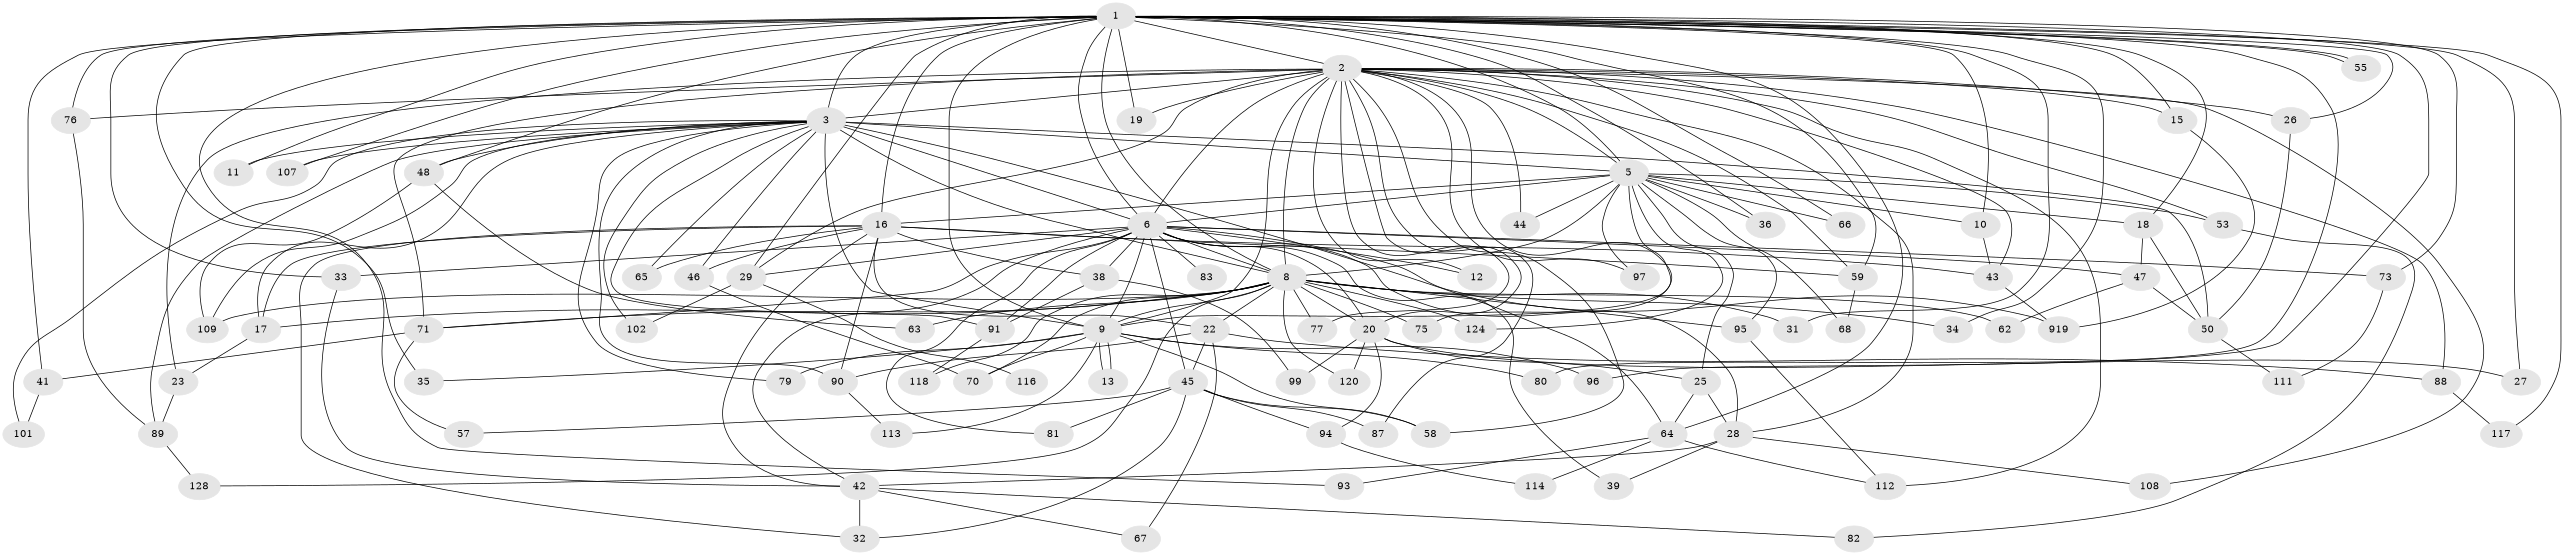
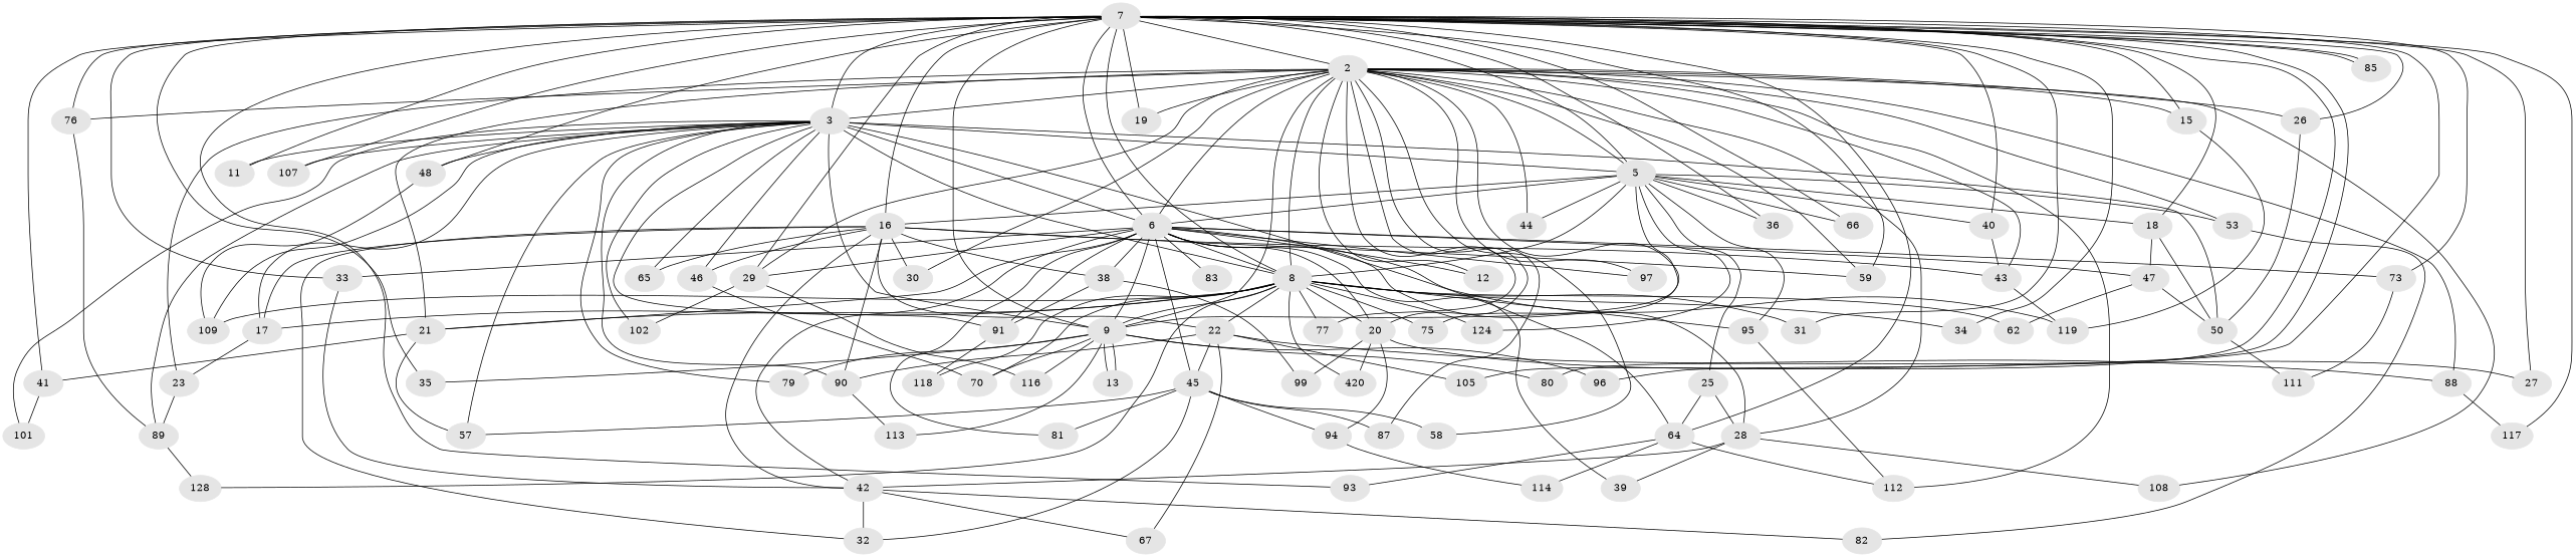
  graph {
    fontname="DejaVu Serif"
    node [color=gray90 fontname="DejaVu Serif" style=filled]
    edge [fontname="DejaVu Serif"]
-   1 [super="+4"]
+   1 [super="+4" label=7]
    2 [super="+14"]
    3 [super="+7"]
    5 [super="+35"]
    6 [super="+24"]
    8 [super="+10"]
    9 [super="+32"]
    11
    15
    16 [super="+121"]
    18
    19
    26 [super="+127"]
    27
    29 [super="+125"]
    31
    33 [super="+49"]
    34
    36
    n20 [label=35]
-   40 [label=10]
+   40
    41 [super="+54"]
    48
    59 [super="+110"]
    64
    66
    73
    76
    80
-   85 [label=55]
+   85
    93
    96
+   105
    107
    117
    12
    20 [super="+51"]
-   21 [super="+78" label=71]
+   21 [super="+78"]
    23
    28 [super="+60"]
+   30
    43 [super="+56"]
    44
    53
    58
    75
    77
    87
    88
    97
    108
    112 [super="+123"]
    17 [super="+84"]
    46
    50 [super="+86"]
    57 [super="+69"]
    65
    79 [super="+115"]
    89 [super="+103"]
    90 [super="+100"]
    91 [super="+104"]
    101
    102
    109
    25 [super="+122"]
-   68
    95
    124
    38 [super="+61"]
    39
    42 [super="+71"]
    45 [super="+92"]
    47 [super="+55"]
    81
    83
-   119 [super="+126" label=919]
+   119 [super="+126"]
    22 [super="+72"]
    62
-   63
    70 [super="+98"]
    118
-   120
+   120 [label=420]
    128
    13
    113
    116
    n87 [label=32]
    67
    114
    111
    94
    99
    82
    1 -- 2 [weight=2]
    1 -- 3 [weight=4]
    1 -- 5 [weight=2]
    1 -- 6 [weight=2]
    1 -- 8 [weight=4]
    1 -- 9 [weight=2]
    1 -- 11
    1 -- 15
    1 -- 16
    1 -- 18
    1 -- 19
    1 -- 26
    1 -- 27
    1 -- 29
    1 -- 31
    1 -- 33 [weight=2]
    1 -- 34
    1 -- 36
    1 -- n20
    1 -- 40
    1 -- 41
    1 -- 48
    1 -- 59
    1 -- 64
    1 -- 66
    1 -- 73
    1 -- 76
    1 -- 80
    1 -- 85
    1 -- 85
    1 -- 93
    1 -- 96
+   1 -- 105
    1 -- 107
    1 -- 117
    2 -- 3 [weight=3]
    2 -- 5
    2 -- 6
    2 -- 8 [weight=2]
    2 -- 9
    2 -- 15
    2 -- 19
    2 -- 26
    2 -- 29
    2 -- 59
    2 -- 76
    2 -- 12
    2 -- 20
    2 -- 21
    2 -- 23
    2 -- 28
+   2 -- 30
    2 -- 43
    2 -- 44
    2 -- 53
    2 -- 58
    2 -- 75
    2 -- 77
    2 -- 87
    2 -- 88
    2 -- 97
    2 -- 108
    2 -- 112
    3 -- 5 [weight=2]
    3 -- 6 [weight=2]
    3 -- 8 [weight=4]
    3 -- 9 [weight=2]
    3 -- 11
    3 -- 48
    3 -- 64
    3 -- 107
    3 -- 17
    3 -- 46
    3 -- 50
+   3 -- 57
    3 -- 65
    3 -- 79 [weight=2]
    3 -- 89
    3 -- 90
    3 -- 91
    3 -- 101
    3 -- 102
    3 -- 109
    5 -- 6 [weight=2]
    5 -- 8 [weight=2]
    5 -- 9
    5 -- 16
    5 -- 18
    5 -- 36
    5 -- 40
    5 -- 66
    5 -- 44
    5 -- 53
    5 -- 25
-   5 -- 68
    5 -- 95
    5 -- 124
    6 -- 8 [weight=2]
    6 -- 9 [weight=2]
    6 -- 29
    6 -- 33
    6 -- 73
    6 -- 12
    6 -- 20
    6 -- 21
    6 -- 28
-   5 -- 97
+   6 -- 97
    6 -- 91
    6 -- 38
    6 -- 39
    6 -- 42
    6 -- 45
    6 -- 47
    6 -- 81
    6 -- 83 [weight=2]
    6 -- 119
    8 -- 9 [weight=2]
    8 -- 31
    8 -- 34
    8 -- 20
    8 -- 21
    8 -- 75
    8 -- 77
    8 -- 17
    8 -- 109
    8 -- 95
    8 -- 124
    8 -- 22
    8 -- 62
-   8 -- 63
    8 -- 70
    8 -- 118
    8 -- 120
    8 -- 128
    9 -- n20
    9 -- 80
    9 -- 96
    9 -- 79
    9 -- 70
    9 -- 13
    9 -- 13
    9 -- 113
-   9 -- 58
+   9 -- 116
    15 -- 119
    16 -- 59
+   16 -- 30
    16 -- 43
    16 -- 17
    16 -- 46
    16 -- 65
    16 -- 90
    16 -- 38 [weight=2]
    16 -- 42
    16 -- 22
    16 -- n87
    18 -- 50
    18 -- 47
    26 -- 50
    29 -- 102
    29 -- 116
    33 -- 42
    40 -- 43
    41 -- 101
    48 -- 109
-   48 -- 63
-   59 -- 68
    64 -- 93
    64 -- 112
    64 -- 114
    73 -- 111
    76 -- 89
    20 -- 27
-   20 -- 25
    20 -- 120
    20 -- 94
    20 -- 99
    21 -- 41 [weight=2]
    21 -- 57
    23 -- 89
    28 -- 108
    28 -- 39
    28 -- 42
    43 -- 119
    53 -- 82
    88 -- 117
    17 -- 23
    46 -- 70
    50 -- 111
    89 -- 128
    90 -- 113
    91 -- 118
    25 -- 64
    25 -- 28
    95 -- 112
    38 -- 91
    38 -- 99
    42 -- n87
    42 -- 67
    42 -- 82
    45 -- 58
    45 -- 87
    45 -- 57
    45 -- 81
    45 -- n87
    45 -- 94
    47 -- 50
    47 -- 62
+   22 -- 105
    22 -- 88
    22 -- 90
    22 -- 45
    22 -- 67
    94 -- 114
  }
